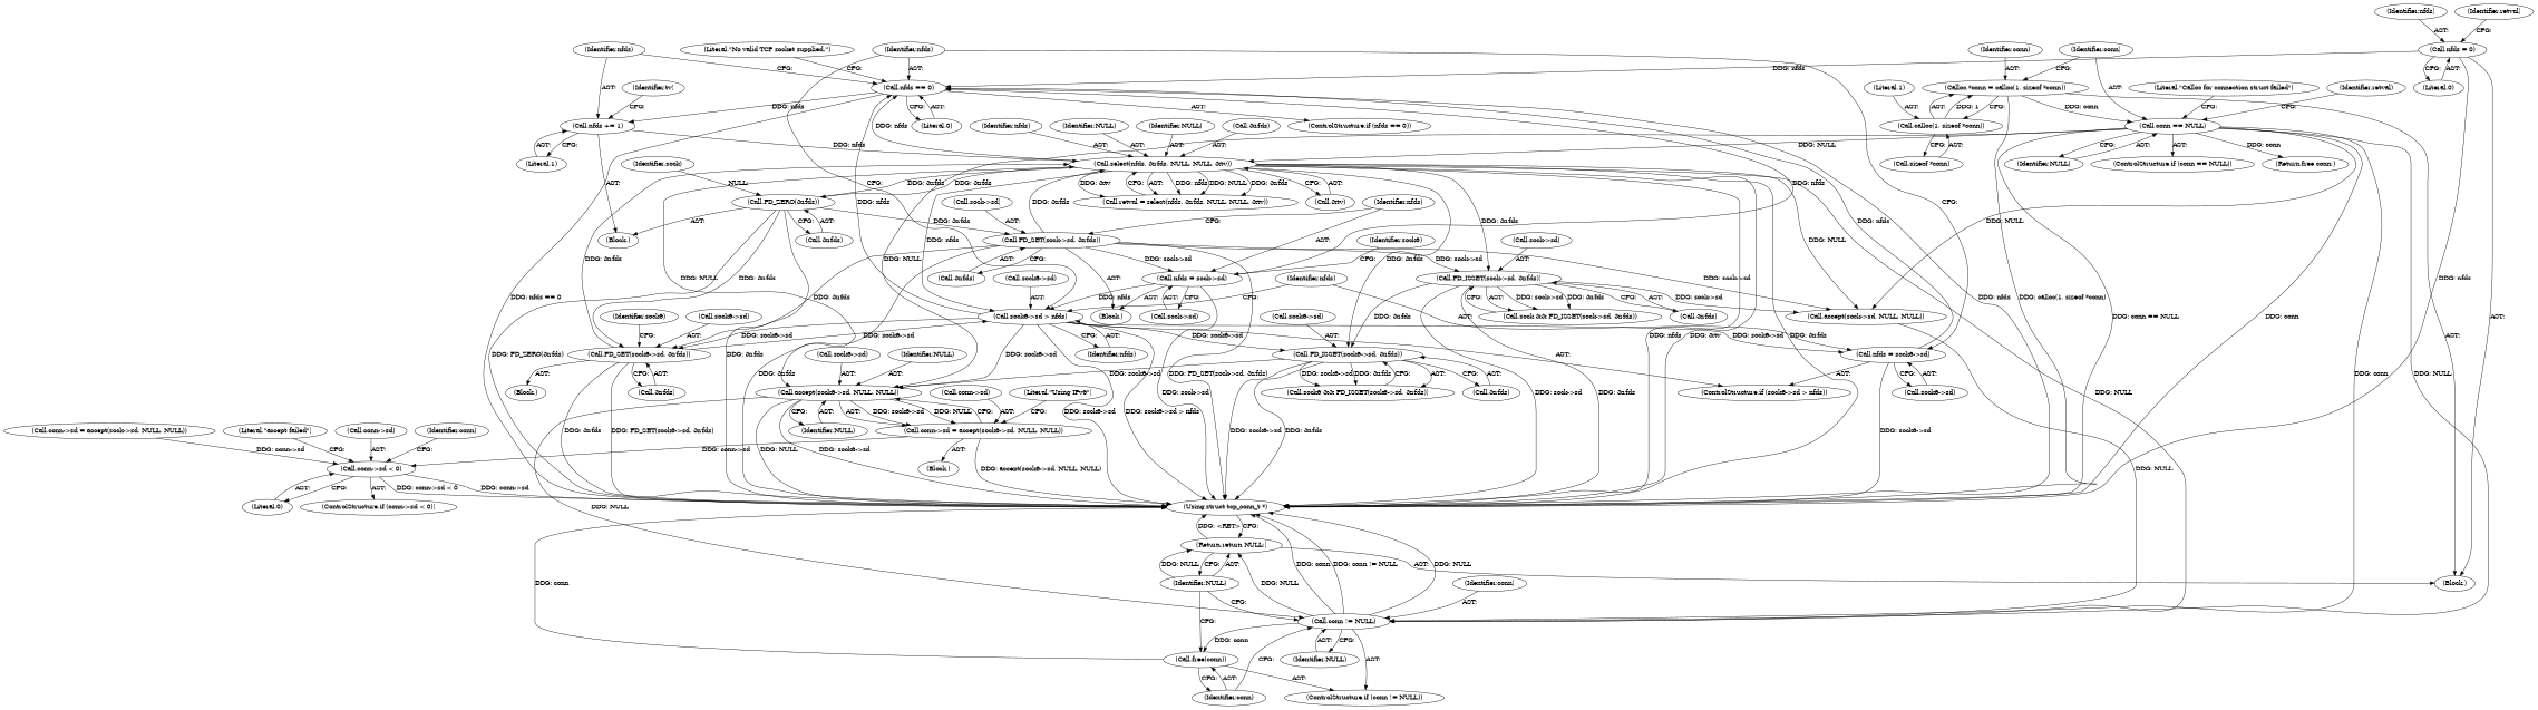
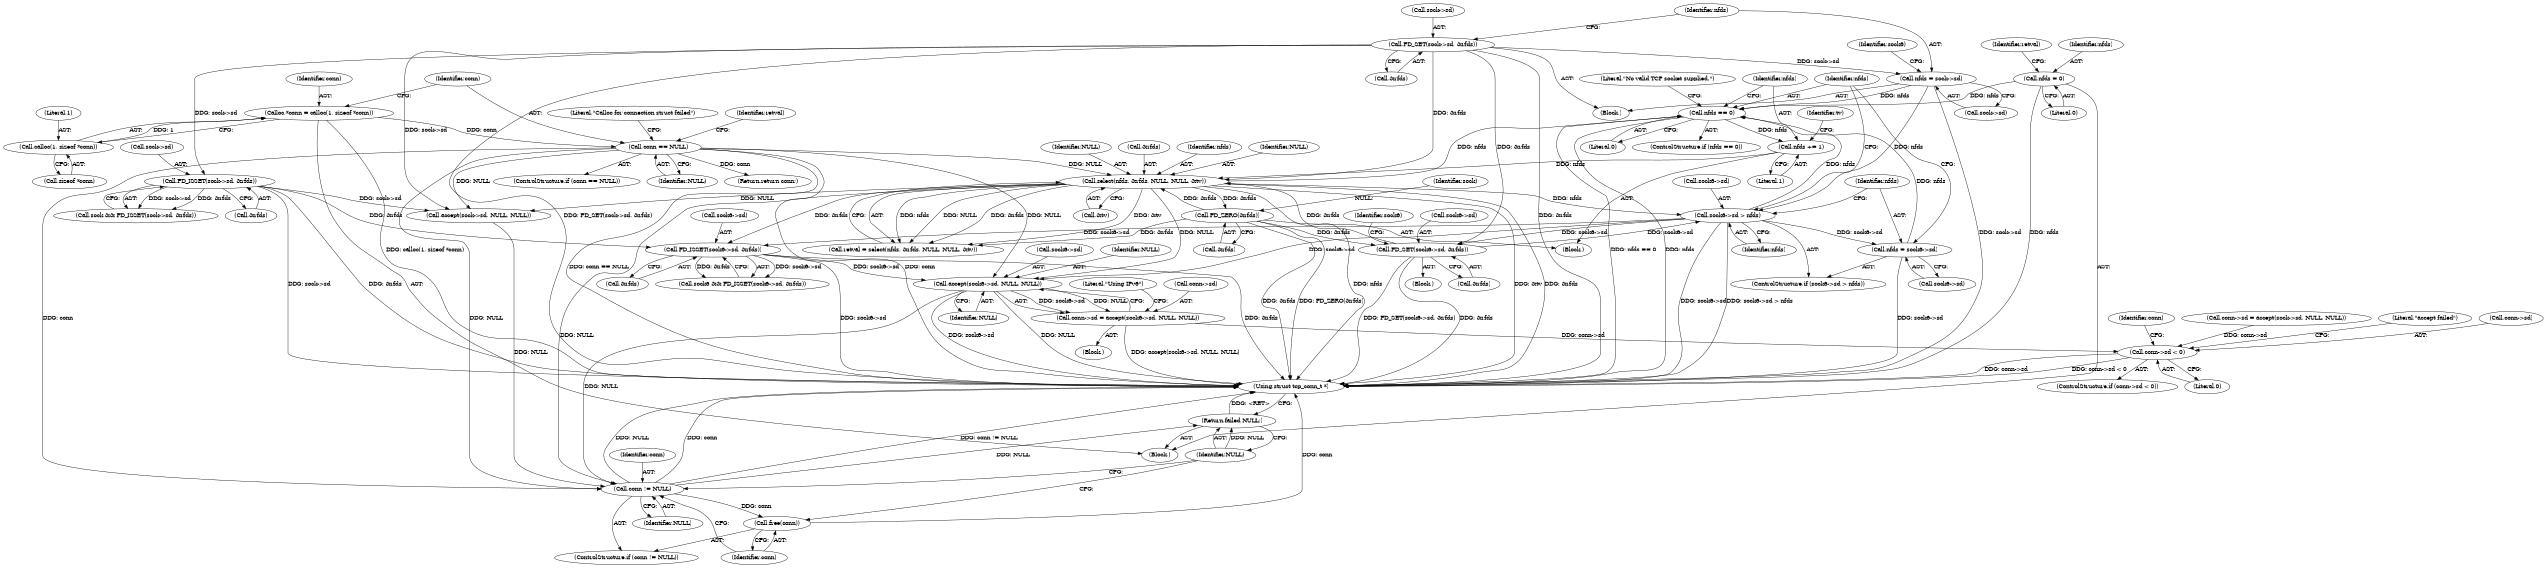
  digraph {
    n1 [label="(Call,accept(sock6->sd, NULL, NULL))"]
    n2 [label="(Call,conn->sd = accept(sock6->sd, NULL, NULL))"]
    n3 [label="(Call,conn != NULL)"]
    n4 [label="(Using,struct tcp_conn_t *)"]
    n5 [label="(Identifier,NULL)"]
    n6 [label="(Call,conn->sd < 0)"]
    n7 [label="(Block,)"]
    n8 [label="(Call,free(conn))"]
-   n9 [label="(Return,return NULL;)"]
+   n9 [label="(Return,failed NULL;)"]
    n10 [label="(ControlStructure,if (conn != NULL))"]
    n11 [label="(Identifier,NULL)"]
    n12 [label="(Call,sock6->sd > nfds)"]
    n13 [label="(Call,FD_SET(sock6->sd, &rfds))"]
    n14 [label="(Call,nfds == 0)"]
    n15 [label="(Call,nfds = sock6->sd)"]
    n16 [label="(Call,FD_ISSET(sock6->sd, &rfds))"]
    n17 [label="(ControlStructure,if (sock6->sd > nfds))"]
    n18 [label="(Identifier,nfds)"]
    n19 [label="(Call,select(nfds, &rfds, NULL, NULL, &tv))"]
    n20 [label="(Block,)"]
    n21 [label="(Call,&rfds)"]
    n22 [label="(Call,nfds += 1)"]
    n23 [label="(Literal,0)"]
    n24 [label="(ControlStructure,if (nfds == 0))"]
    n25 [label="(Call,sock6->sd)"]
    n26 [label="(Call,sock6 && FD_ISSET(sock6->sd, &rfds))"]
    n27 [label="(Call,&rfds)"]
    n28 [label="(Call,FD_ISSET(sock->sd, &rfds))"]
    n29 [label="(Call,accept(sock->sd, NULL, NULL))"]
    n30 [label="(Call,FD_ZERO(&rfds))"]
    n31 [label="(Call,retval = select(nfds, &rfds, NULL, NULL, &tv))"]
    n32 [label="(Call,&tv)"]
    n33 [label="(Call,FD_SET(sock->sd, &rfds))"]
    n34 [label="(Call,nfds = sock->sd)"]
    n35 [label="(Block,)"]
    n36 [label="(Call,&rfds)"]
    n37 [label="(Call,sock->sd)"]
    n38 [label="(Call,&rfds)"]
    n39 [label="(Call,sock && FD_ISSET(sock->sd, &rfds))"]
    n40 [label="(Block,)"]
    n41 [label="(Call,&rfds)"]
    n42 [label="(Literal,1)"]
    n43 [label="(Call,nfds = 0)"]
    n44 [label="(Block,)"]
    n45 [label="(Literal,0)"]
    n46 [label="(Call,conn == NULL)"]
    n47 [label="(Identifier,NULL)"]
    n48 [label="(ControlStructure,if (conn == NULL))"]
-   n49 [label="(Return,free conn;)"]
+   n49 [label="(Return,return conn;)"]
    n50 [label="(Calloc,*conn = calloc(1, sizeof *conn))"]
    n51 [label="(Call,calloc(1, sizeof *conn))"]
    n52 [label="(Call,sizeof *conn)"]
    n53 [label="(ControlStructure,if (conn->sd < 0))"]
    n54 [label="(Literal,0)"]
    n55 [label="(Identifier,conn)"]
    n56 [label="(Identifier,NULL)"]
    n57 [label="(Identifier,nfds)"]
    n58 [label="(Identifier,sock)"]
    n59 [label="(Call,sock6->sd)"]
    n60 [label="(Literal,\"Using IPv6\")"]
    n61 [label="(Identifier,nfds)"]
    n62 [label="(Call,&rfds)"]
    n63 [label="(Call,sock->sd)"]
    n64 [label="(Identifier,nfds)"]
    n65 [label="(Call,conn->sd)"]
    n66 [label="(Identifier,nfds)"]
    n67 [label="(Call,sock6->sd)"]
    n68 [label="(Identifier,conn)"]
    n69 [label="(Call,sock->sd)"]
    n70 [label="(Identifier,sock6)"]
    n71 [label="(Literal,\"Calloc for connection struct failed\")"]
    n72 [label="(Call,conn->sd = accept(sock->sd, NULL, NULL))"]
    n73 [label="(Identifier,NULL)"]
    n74 [label="(Call,sock6->sd)"]
    n75 [label="(Identifier,sock6)"]
    n76 [label="(Identifier,conn)"]
    n77 [label="(Identifier,nfds)"]
    n78 [label="(Identifier,nfds)"]
    n79 [label="(Literal,1)"]
    n80 [label="(Call,sock6->sd)"]
    n81 [label="(Identifier,NULL)"]
    n82 [label="(Identifier,conn)"]
    n83 [label="(Identifier,tv)"]
    n84 [label="(Identifier,retval)"]
    n85 [label="(Literal,\"accept failed\")"]
    n86 [label="(Identifier,NULL)"]
    n87 [label="(Identifier,retval)"]
    n88 [label="(Call,conn->sd)"]
    n89 [label="(Identifier,conn)"]
    n90 [label="(Literal,\"No valid TCP socket supplied.\")"]
    n1 -> n2 [label="AST: "]
    n1 -> n2 [label="DDG: sock6->sd"]
    n1 -> n2 [label="DDG: NULL"]
    n1 -> n3 [label="DDG: NULL"]
    n1 -> n4 [label="DDG: NULL"]
    n1 -> n4 [label="DDG: sock6->sd"]
    n1 -> n5 [label="CFG: "]
    n2 -> n1 [label="CFG: "]
    n2 -> n4 [label="DDG: accept(sock6->sd, NULL, NULL)"]
    n2 -> n6 [label="DDG: conn->sd"]
    n2 -> n7 [label="AST: "]
    n3 -> n4 [label="DDG: conn"]
    n3 -> n4 [label="DDG: conn != NULL"]
    n3 -> n4 [label="DDG: NULL"]
    n3 -> n8 [label="DDG: conn"]
    n3 -> n9 [label="DDG: NULL"]
    n3 -> n10 [label="AST: "]
    n3 -> n11 [label="CFG: "]
    n4 -> n9 [label="CFG: "]
    n5 -> n1 [label="AST: "]
    n6 -> n4 [label="DDG: conn->sd"]
    n6 -> n4 [label="DDG: conn->sd < 0"]
    n6 -> n53 [label="AST: "]
    n6 -> n54 [label="CFG: "]
    n8 -> n4 [label="DDG: conn"]
    n8 -> n10 [label="AST: "]
    n8 -> n55 [label="CFG: "]
    n9 -> n4 [label="DDG: <RET>"]
    n9 -> n44 [label="AST: "]
    n9 -> n56 [label="CFG: "]
    n11 -> n3 [label="AST: "]
    n12 -> n1 [label="DDG: sock6->sd"]
    n12 -> n4 [label="DDG: sock6->sd"]
    n12 -> n4 [label="DDG: sock6->sd > nfds"]
    n12 -> n13 [label="DDG: sock6->sd"]
    n12 -> n14 [label="DDG: nfds"]
    n12 -> n15 [label="DDG: sock6->sd"]
    n12 -> n16 [label="DDG: sock6->sd"]
    n12 -> n17 [label="AST: "]
    n12 -> n18 [label="CFG: "]
    n13 -> n4 [label="DDG: &rfds"]
    n13 -> n4 [label="DDG: FD_SET(sock6->sd, &rfds)"]
    n13 -> n12 [label="DDG: sock6->sd"]
    n13 -> n19 [label="DDG: &rfds"]
    n13 -> n20 [label="AST: "]
    n13 -> n21 [label="CFG: "]
    n14 -> n4 [label="DDG: nfds == 0"]
    n14 -> n4 [label="DDG: nfds"]
    n14 -> n22 [label="DDG: nfds"]
    n14 -> n23 [label="CFG: "]
    n14 -> n24 [label="AST: "]
    n15 -> n4 [label="DDG: sock6->sd"]
    n15 -> n14 [label="DDG: nfds"]
    n15 -> n17 [label="AST: "]
    n15 -> n25 [label="CFG: "]
    n16 -> n1 [label="DDG: sock6->sd"]
    n16 -> n4 [label="DDG: sock6->sd"]
    n16 -> n4 [label="DDG: &rfds"]
    n16 -> n26 [label="AST: "]
    n16 -> n26 [label="DDG: sock6->sd"]
    n16 -> n26 [label="DDG: &rfds"]
    n16 -> n27 [label="CFG: "]
    n18 -> n12 [label="AST: "]
    n19 -> n1 [label="DDG: NULL"]
    n19 -> n3 [label="DDG: NULL"]
    n19 -> n4 [label="DDG: nfds"]
    n19 -> n4 [label="DDG: &tv"]
    n19 -> n4 [label="DDG: &rfds"]
    n19 -> n12 [label="DDG: nfds"]
    n19 -> n14 [label="DDG: nfds"]
    n19 -> n16 [label="DDG: &rfds"]
-   n19 -> n28 [label="DDG: &rfds"]
    n19 -> n29 [label="DDG: NULL"]
    n19 -> n30 [label="DDG: &rfds"]
    n19 -> n31 [label="AST: "]
    n19 -> n31 [label="DDG: nfds"]
    n19 -> n31 [label="DDG: NULL"]
    n19 -> n31 [label="DDG: &rfds"]
    n19 -> n31 [label="DDG: &tv"]
    n19 -> n32 [label="CFG: "]
    n21 -> n13 [label="AST: "]
    n22 -> n19 [label="DDG: nfds"]
    n22 -> n40 [label="AST: "]
    n22 -> n42 [label="CFG: "]
    n23 -> n14 [label="AST: "]
    n25 -> n15 [label="AST: "]
    n26 -> n16 [label="CFG: "]
    n27 -> n16 [label="AST: "]
    n28 -> n4 [label="DDG: sock->sd"]
    n28 -> n4 [label="DDG: &rfds"]
    n28 -> n16 [label="DDG: &rfds"]
    n28 -> n29 [label="DDG: sock->sd"]
    n28 -> n38 [label="CFG: "]
    n28 -> n39 [label="AST: "]
    n28 -> n39 [label="DDG: sock->sd"]
    n28 -> n39 [label="DDG: &rfds"]
    n29 -> n3 [label="DDG: NULL"]
    n30 -> n4 [label="DDG: FD_ZERO(&rfds)"]
    n30 -> n4 [label="DDG: &rfds"]
    n30 -> n13 [label="DDG: &rfds"]
    n30 -> n19 [label="DDG: &rfds"]
-   n30 -> n33 [label="DDG: &rfds"]
+   n30 -> n31 [label="DDG: &rfds"]
    n30 -> n40 [label="AST: "]
    n30 -> n41 [label="CFG: "]
    n31 -> n19 [label="CFG: "]
    n32 -> n19 [label="AST: "]
    n33 -> n4 [label="DDG: FD_SET(sock->sd, &rfds)"]
    n33 -> n4 [label="DDG: &rfds"]
    n33 -> n13 [label="DDG: &rfds"]
    n33 -> n19 [label="DDG: &rfds"]
    n33 -> n28 [label="DDG: sock->sd"]
    n33 -> n29 [label="DDG: sock->sd"]
    n33 -> n34 [label="DDG: sock->sd"]
    n33 -> n35 [label="AST: "]
    n33 -> n36 [label="CFG: "]
    n34 -> n4 [label="DDG: sock->sd"]
    n34 -> n12 [label="DDG: nfds"]
    n34 -> n14 [label="DDG: nfds"]
    n34 -> n35 [label="AST: "]
    n34 -> n37 [label="CFG: "]
    n36 -> n33 [label="AST: "]
    n37 -> n34 [label="AST: "]
    n38 -> n28 [label="AST: "]
    n39 -> n28 [label="CFG: "]
    n41 -> n30 [label="AST: "]
    n42 -> n22 [label="AST: "]
    n43 -> n4 [label="DDG: nfds"]
    n43 -> n14 [label="DDG: nfds"]
    n43 -> n44 [label="AST: "]
    n43 -> n45 [label="CFG: "]
    n45 -> n43 [label="AST: "]
    n46 -> n1 [label="DDG: NULL"]
    n46 -> n3 [label="DDG: conn"]
    n46 -> n3 [label="DDG: NULL"]
    n46 -> n4 [label="DDG: conn == NULL"]
    n46 -> n4 [label="DDG: conn"]
    n46 -> n19 [label="DDG: NULL"]
    n46 -> n29 [label="DDG: NULL"]
    n46 -> n47 [label="CFG: "]
    n46 -> n48 [label="AST: "]
    n46 -> n49 [label="DDG: conn"]
    n47 -> n46 [label="AST: "]
    n50 -> n4 [label="DDG: calloc(1, sizeof *conn)"]
    n50 -> n44 [label="AST: "]
    n50 -> n46 [label="DDG: conn"]
    n50 -> n51 [label="CFG: "]
    n51 -> n50 [label="AST: "]
    n51 -> n50 [label="DDG: 1"]
    n51 -> n52 [label="CFG: "]
    n52 -> n51 [label="AST: "]
    n54 -> n6 [label="AST: "]
    n55 -> n3 [label="CFG: "]
    n55 -> n8 [label="AST: "]
    n56 -> n3 [label="CFG: "]
    n56 -> n8 [label="CFG: "]
    n56 -> n9 [label="AST: "]
    n56 -> n9 [label="DDG: NULL"]
    n57 -> n12 [label="CFG: "]
    n57 -> n14 [label="AST: "]
    n57 -> n15 [label="CFG: "]
    n58 -> n30 [label="NULL: "]
    n59 -> n1 [label="AST: "]
    n60 -> n2 [label="CFG: "]
    n61 -> n12 [label="CFG: "]
    n61 -> n15 [label="AST: "]
    n62 -> n19 [label="AST: "]
    n63 -> n28 [label="AST: "]
    n64 -> n14 [label="CFG: "]
    n64 -> n22 [label="AST: "]
    n65 -> n6 [label="AST: "]
    n66 -> n43 [label="AST: "]
    n67 -> n16 [label="AST: "]
    n68 -> n6 [label="CFG: "]
    n69 -> n33 [label="AST: "]
    n70 -> n34 [label="CFG: "]
    n71 -> n46 [label="CFG: "]
    n72 -> n6 [label="DDG: conn->sd"]
    n73 -> n1 [label="AST: "]
    n74 -> n12 [label="AST: "]
    n75 -> n13 [label="CFG: "]
    n76 -> n50 [label="AST: "]
    n77 -> n19 [label="AST: "]
    n78 -> n33 [label="CFG: "]
    n78 -> n34 [label="AST: "]
    n79 -> n51 [label="AST: "]
    n80 -> n13 [label="AST: "]
    n81 -> n19 [label="AST: "]
    n82 -> n46 [label="AST: "]
    n82 -> n50 [label="CFG: "]
    n83 -> n22 [label="CFG: "]
    n84 -> n43 [label="CFG: "]
    n85 -> n6 [label="CFG: "]
    n86 -> n19 [label="AST: "]
    n87 -> n46 [label="CFG: "]
    n88 -> n2 [label="AST: "]
    n89 -> n3 [label="AST: "]
    n90 -> n14 [label="CFG: "]
  }
